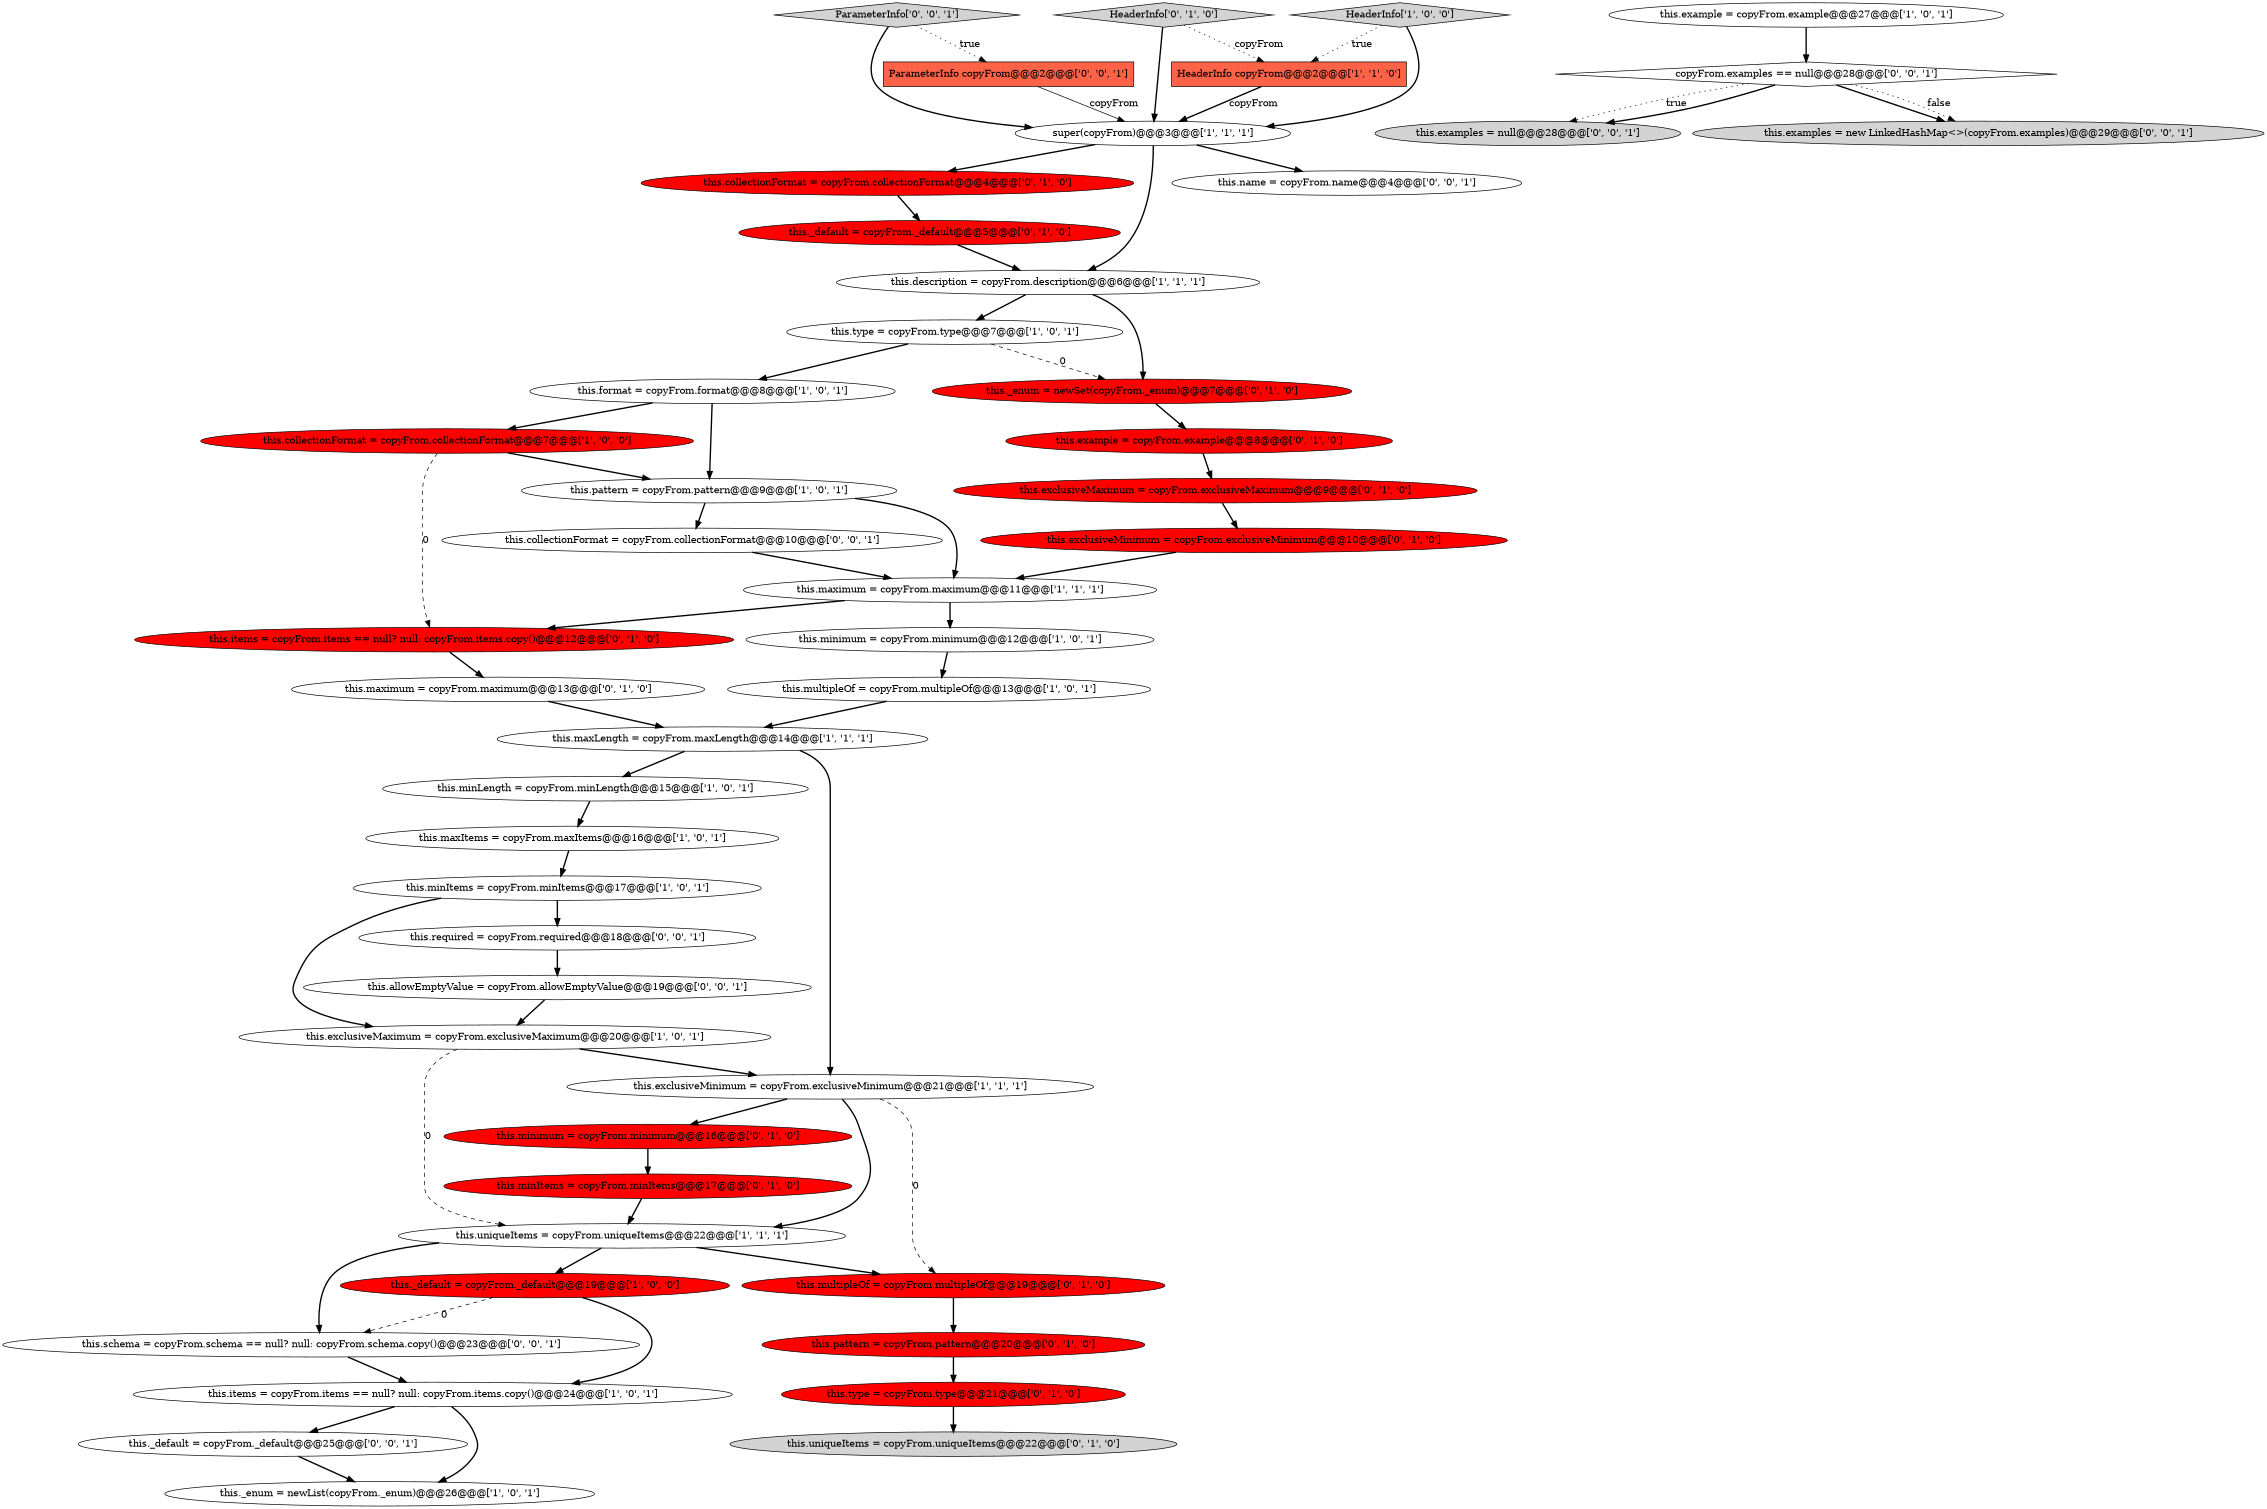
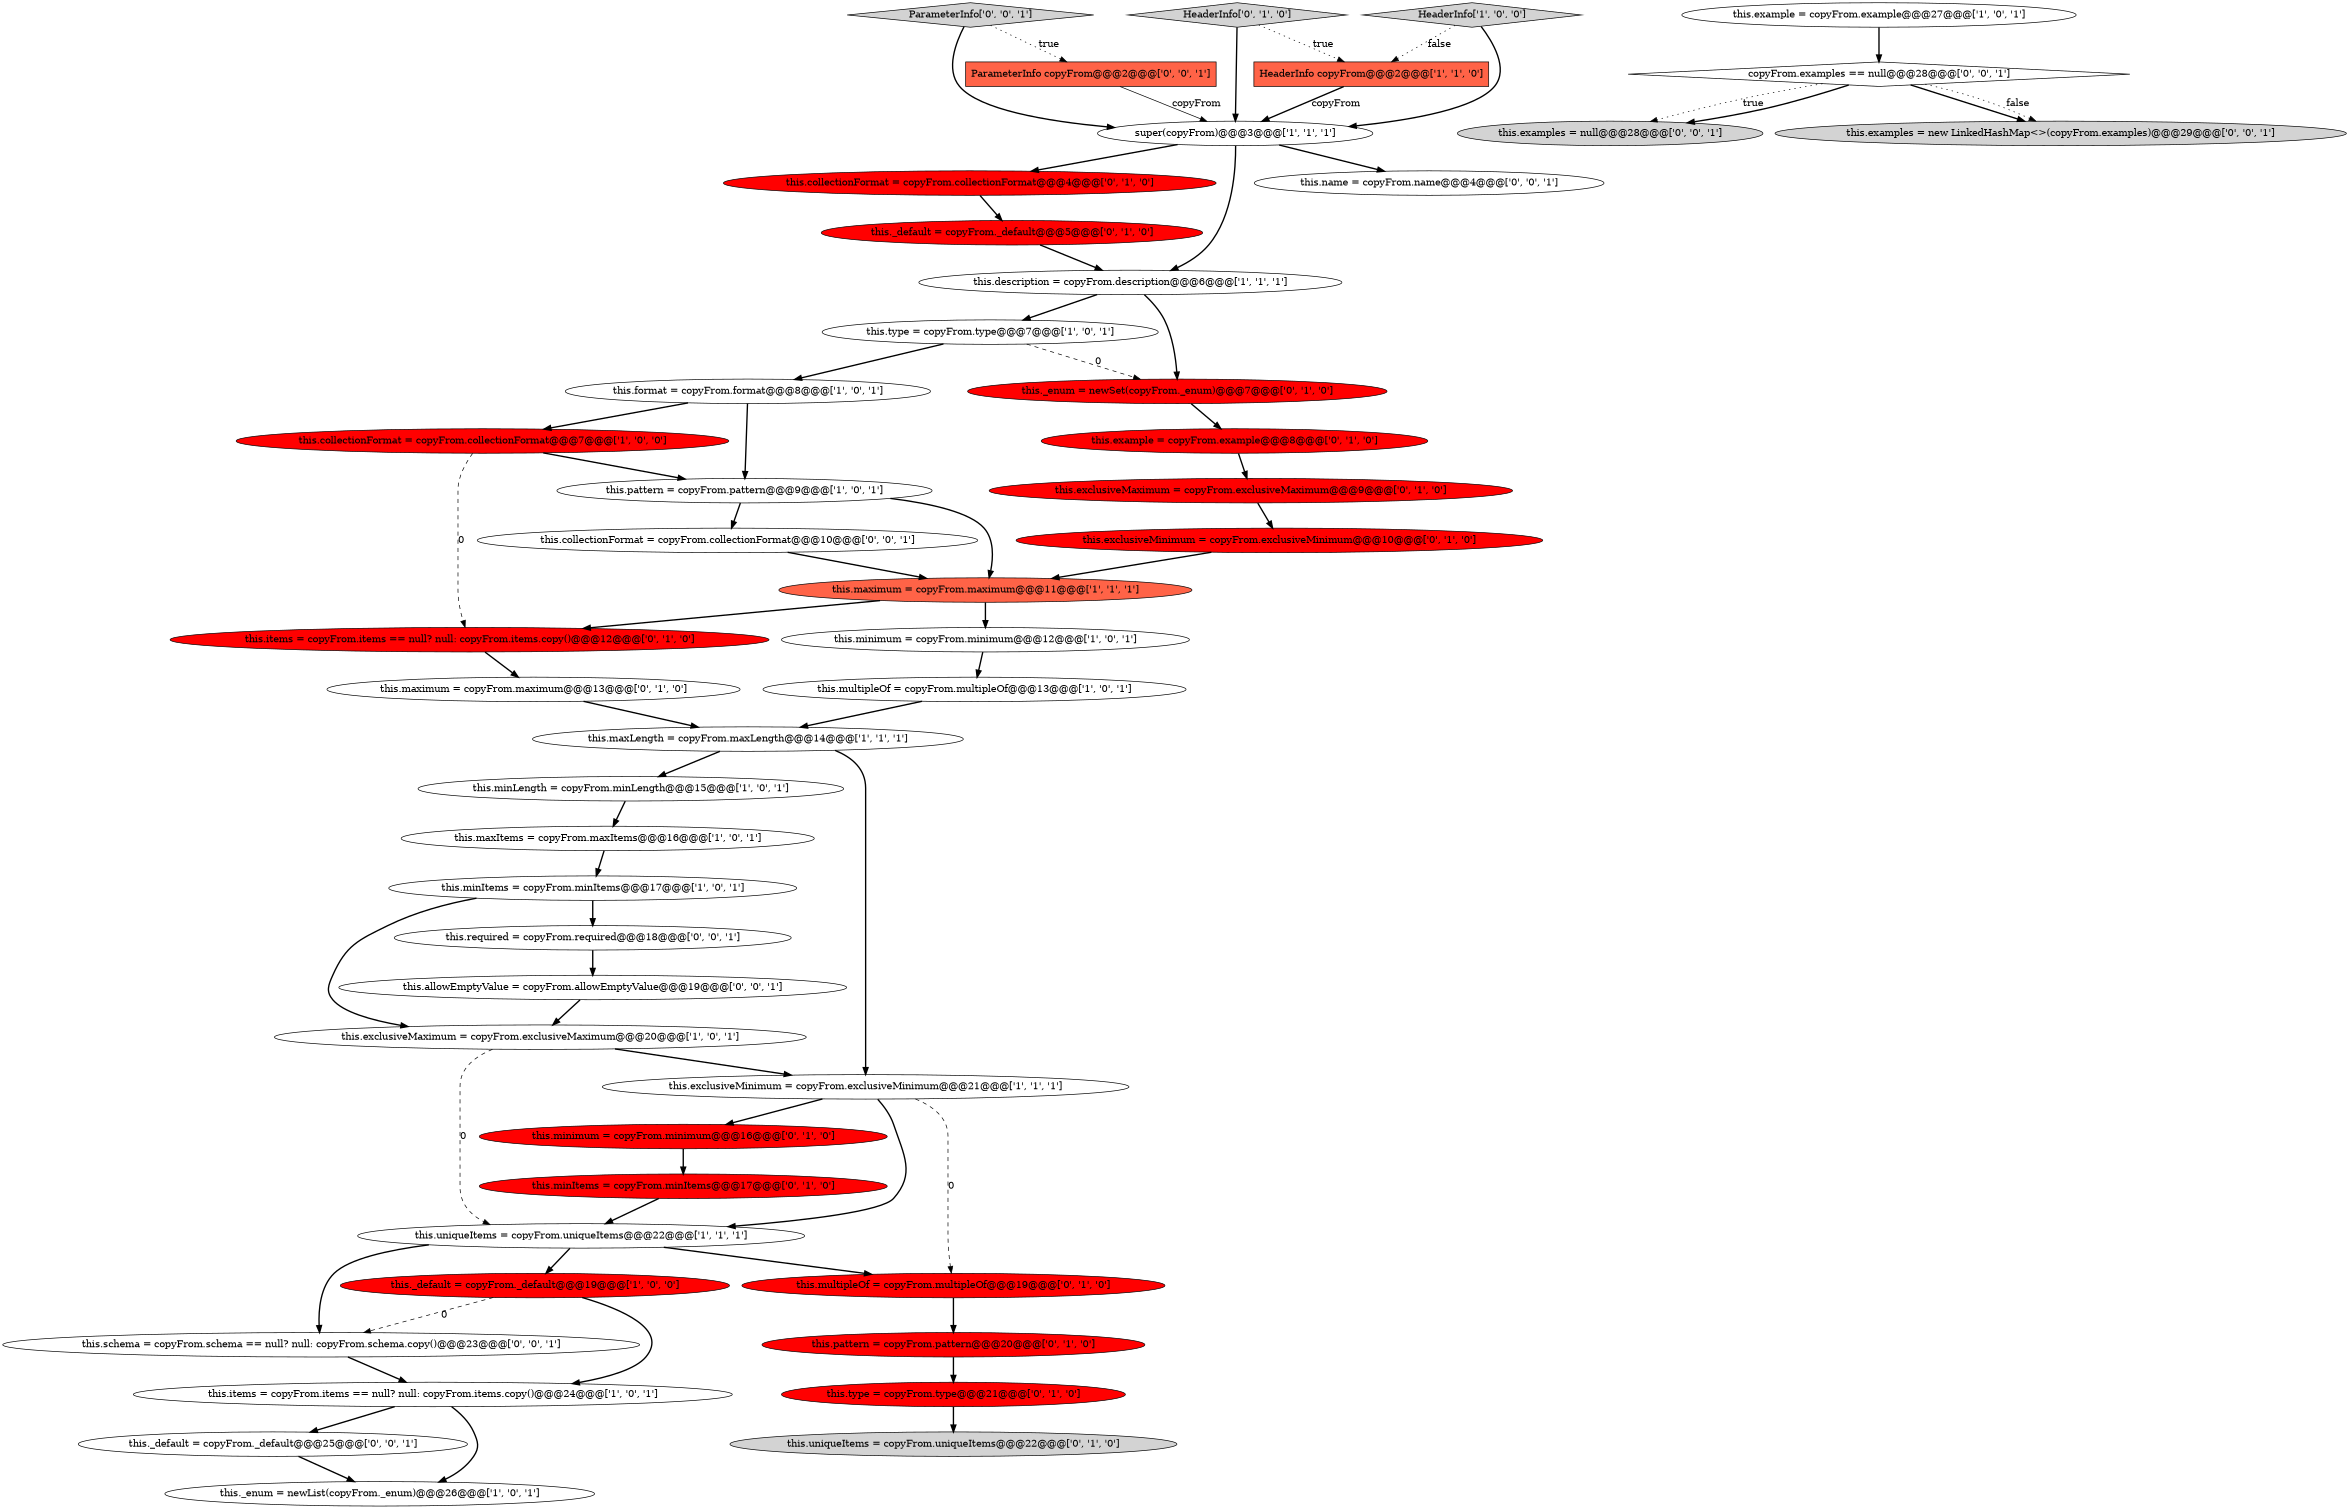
  digraph {
    node [fillcolor=white shape=ellipse style=filled]
    edge [style=bold]
    n1 [fillcolor=red label="this.collectionFormat = copyFrom.collectionFormat@@@4@@@['0', '1', '0']"]
    n2 [fillcolor=red label="this._default = copyFrom._default@@@5@@@['0', '1', '0']"]
    n3 [label="this.description = copyFrom.description@@@6@@@['1', '1', '1']"]
    n4 [fillcolor=red label="this.exclusiveMaximum = copyFrom.exclusiveMaximum@@@9@@@['0', '1', '0']"]
    n5 [fillcolor=red label="this.exclusiveMinimum = copyFrom.exclusiveMinimum@@@10@@@['0', '1', '0']"]
-   n6 [label="this.maximum = copyFrom.maximum@@@11@@@['1', '1', '1']"]
+   n6 [fillcolor=tomato label="this.maximum = copyFrom.maximum@@@11@@@['1', '1', '1']"]
    n7 [label="this.maxItems = copyFrom.maxItems@@@16@@@['1', '0', '1']"]
    n8 [label="this.minItems = copyFrom.minItems@@@17@@@['1', '0', '1']"]
    n9 [label="this.exclusiveMaximum = copyFrom.exclusiveMaximum@@@20@@@['1', '0', '1']"]
    n10 [label="this.required = copyFrom.required@@@18@@@['0', '0', '1']"]
    n11 [fillcolor=red label="this.items = copyFrom.items == null? null: copyFrom.items.copy()@@@12@@@['0', '1', '0']"]
    n12 [label="this.minimum = copyFrom.minimum@@@12@@@['1', '0', '1']"]
    n13 [label="this.maximum = copyFrom.maximum@@@13@@@['0', '1', '0']"]
    n14 [label="this.multipleOf = copyFrom.multipleOf@@@13@@@['1', '0', '1']"]
    n15 [fillcolor=red label="this.minItems = copyFrom.minItems@@@17@@@['0', '1', '0']"]
    n16 [label="this.uniqueItems = copyFrom.uniqueItems@@@22@@@['1', '1', '1']"]
    n17 [fillcolor=red label="this.multipleOf = copyFrom.multipleOf@@@19@@@['0', '1', '0']"]
    n18 [fillcolor=red label="this._default = copyFrom._default@@@19@@@['1', '0', '0']"]
    n19 [label="this.schema = copyFrom.schema == null? null: copyFrom.schema.copy()@@@23@@@['0', '0', '1']"]
    n20 [label="this.minLength = copyFrom.minLength@@@15@@@['1', '0', '1']"]
    n21 [fillcolor=red label="this.collectionFormat = copyFrom.collectionFormat@@@7@@@['1', '0', '0']"]
    n22 [label="this.pattern = copyFrom.pattern@@@9@@@['1', '0', '1']"]
    n23 [label="this.collectionFormat = copyFrom.collectionFormat@@@10@@@['0', '0', '1']"]
    n24 [label="this.type = copyFrom.type@@@7@@@['1', '0', '1']"]
    n25 [label="this.format = copyFrom.format@@@8@@@['1', '0', '1']"]
    n26 [fillcolor=red label="this._enum = newSet(copyFrom._enum)@@@7@@@['0', '1', '0']"]
    n27 [fillcolor=red label="this.example = copyFrom.example@@@8@@@['0', '1', '0']"]
    n28 [label="this.items = copyFrom.items == null? null: copyFrom.items.copy()@@@24@@@['1', '0', '1']"]
    n29 [label="this._default = copyFrom._default@@@25@@@['0', '0', '1']"]
    n30 [label="this._enum = newList(copyFrom._enum)@@@26@@@['1', '0', '1']"]
    n31 [label="this.exclusiveMinimum = copyFrom.exclusiveMinimum@@@21@@@['1', '1', '1']"]
    n32 [fillcolor=red label="this.minimum = copyFrom.minimum@@@16@@@['0', '1', '0']"]
    n33 [fillcolor=red label="this.pattern = copyFrom.pattern@@@20@@@['0', '1', '0']"]
    n34 [fillcolor=lightgray label="ParameterInfo['0', '0', '1']" shape=diamond]
    n35 [fillcolor=tomato label="ParameterInfo copyFrom@@@2@@@['0', '0', '1']" shape=box]
    n36 [label="super(copyFrom)@@@3@@@['1', '1', '1']"]
    n37 [label="this.name = copyFrom.name@@@4@@@['0', '0', '1']"]
    n38 [label="this.maxLength = copyFrom.maxLength@@@14@@@['1', '1', '1']"]
    n39 [fillcolor=lightgray label="HeaderInfo['0', '1', '0']" shape=diamond]
    n40 [fillcolor=tomato label="HeaderInfo copyFrom@@@2@@@['1', '1', '0']" shape=box]
    n41 [fillcolor=lightgray label="this.examples = null@@@28@@@['0', '0', '1']"]
    n42 [fillcolor=lightgray label="this.examples = new LinkedHashMap<>(copyFrom.examples)@@@29@@@['0', '0', '1']"]
    n43 [fillcolor=lightgray label="this.uniqueItems = copyFrom.uniqueItems@@@22@@@['0', '1', '0']"]
    n44 [label="this.allowEmptyValue = copyFrom.allowEmptyValue@@@19@@@['0', '0', '1']"]
    n45 [fillcolor=lightgray label="HeaderInfo['1', '0', '0']" shape=diamond]
    n46 [fillcolor=red label="this.type = copyFrom.type@@@21@@@['0', '1', '0']"]
    n47 [label="this.example = copyFrom.example@@@27@@@['1', '0', '1']"]
    n48 [label="copyFrom.examples == null@@@28@@@['0', '0', '1']" shape=diamond]
    n1 -> n2
    n2 -> n3
    n3 -> n24
    n3 -> n26
    n4 -> n5
    n5 -> n6
    n6 -> n11
    n6 -> n12
    n7 -> n8
    n8 -> n9
    n8 -> n10
    n9 -> n16 [label=0 style=dashed]
    n9 -> n31
    n10 -> n44
    n11 -> n13
    n12 -> n14
    n13 -> n38
    n14 -> n38
    n15 -> n16
    n16 -> n17
    n16 -> n18
    n16 -> n19
    n17 -> n33
    n18 -> n19 [label=0 style=dashed]
    n18 -> n28
    n19 -> n28
    n20 -> n7
    n21 -> n11 [label=0 style=dashed]
    n21 -> n22
    n22 -> n6
    n22 -> n23
    n23 -> n6
    n24 -> n25
    n24 -> n26 [label=0 style=dashed]
    n25 -> n21
    n25 -> n22
    n26 -> n27
    n27 -> n4
    n28 -> n29
    n28 -> n30
    n29 -> n30
    n31 -> n16
    n31 -> n17 [label=0 style=dashed]
    n31 -> n32
    n32 -> n15
    n33 -> n46
    n34 -> n35 [label=true style=dotted]
    n34 -> n36
    n35 -> n36 [label=copyFrom style=solid]
    n36 -> n1
    n36 -> n3
    n36 -> n37
    n38 -> n20
    n38 -> n31
    n39 -> n36
-   n39 -> n40 [label=copyFrom style=dotted]
+   n39 -> n40 [label=true style=dotted]
    n40 -> n36 [label=copyFrom]
    n44 -> n9
    n45 -> n36
-   n45 -> n40 [label=true style=dotted]
+   n45 -> n40 [label=false style=dotted]
    n46 -> n43
    n47 -> n48
    n48 -> n41 [label=true style=dotted]
    n48 -> n41
    n48 -> n42
    n48 -> n42 [label=false style=dotted]
  }
